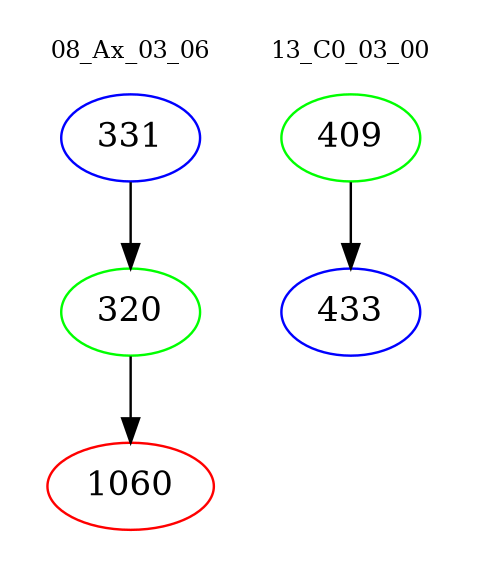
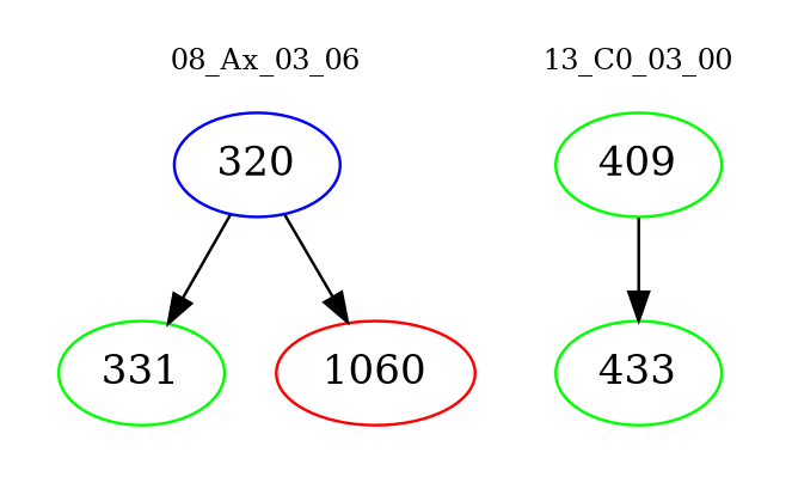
  digraph {
    node [color=green]
    edge [color=black]
-   n1 [label=320]
-   n2 [color=blue label=331]
+   n1 [color=blue label=320]
+   n2 [label=331]
    n3 [color=red label=1060]
    n4 [label=409]
-   n5 [color=blue label=433]
+   n5 [label=433]
    subgraph cluster_1 {
      color=white
      fontsize=10
      label="08_Ax_03_06"
      n1
      n2
      n3
    }
    subgraph cluster_2 {
      color=white
      fontsize=10
      label="13_C0_03_00"
      n4
      n5
    }
-   n2 -> n1
+   n1 -> n2
    n1 -> n3
    n4 -> n5
  }
